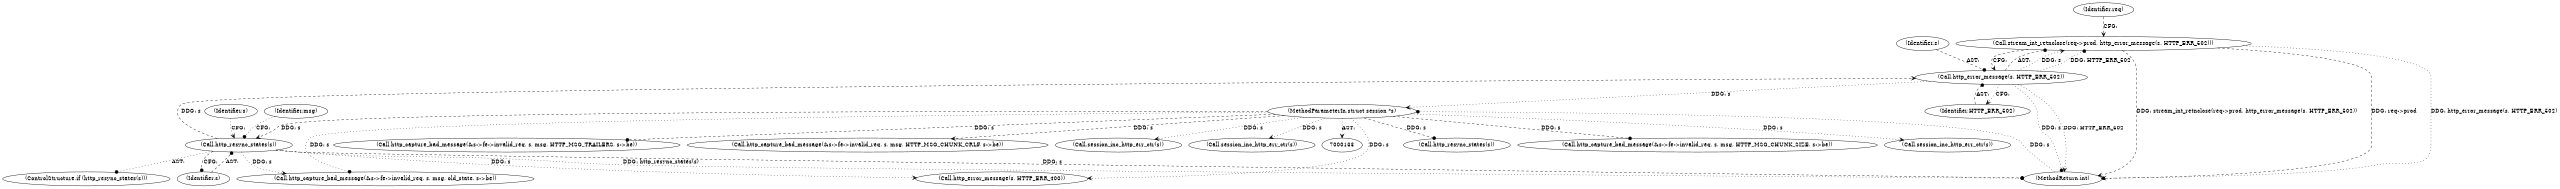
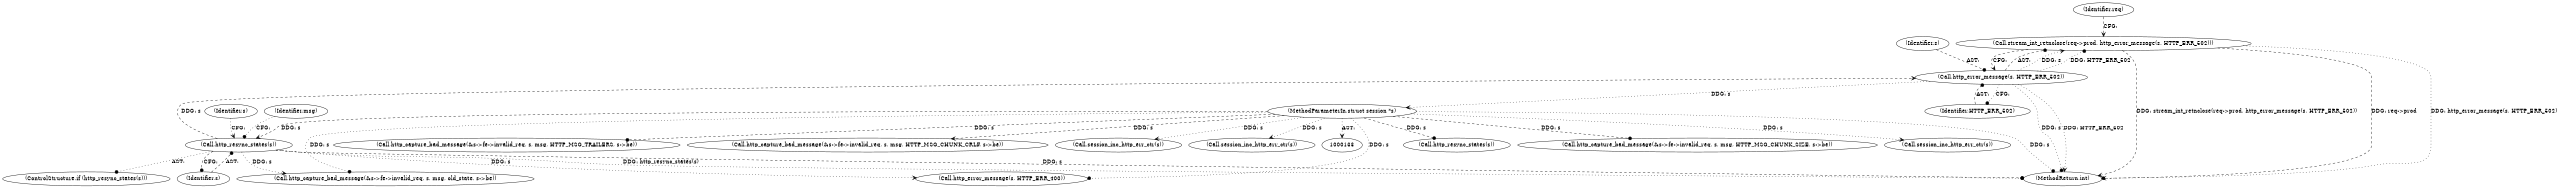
  digraph {
    edge [arrowhead=vee style=dotted]
    n1 [label="(Call,stream_int_retnclose(req->prod, http_error_message(s, HTTP_ERR_502)))"]
    n2 [label="(Call,http_error_message(s, HTTP_ERR_502))"]
    n3 [label="(MethodReturn,int)"]
    n4 [label="(Identifier,HTTP_ERR_502)"]
    n5 [label="(MethodParameterIn,struct session *s)"]
    n6 [label="(Call,http_resync_states(s))"]
    n7 [label="(Call,http_capture_bad_message(&s->fe->invalid_req, s, msg, old_state, s->be))"]
    n8 [label="(ControlStructure,if (http_resync_states(s)))"]
    n9 [label="(Identifier,s)"]
    n10 [label="(Call,http_error_message(s, HTTP_ERR_400))"]
    n11 [label="(Call,http_resync_states(s))"]
    n12 [label="(Call,http_capture_bad_message(&s->fe->invalid_req, s, msg, HTTP_MSG_CHUNK_SIZE, s->be))"]
    n13 [label="(Call,session_inc_http_err_ctr(s))"]
    n14 [label="(Call,http_capture_bad_message(&s->fe->invalid_req, s, msg, HTTP_MSG_TRAILERS, s->be))"]
    n15 [label="(Call,http_capture_bad_message(&s->fe->invalid_req, s, msg, HTTP_MSG_CHUNK_CRLF, s->be))"]
    n16 [label="(Call,session_inc_http_err_ctr(s))"]
    n17 [label="(Call,session_inc_http_err_ctr(s))"]
-   1000133 [label=7000133]
+   1000133
    n19 [label="(Identifier,msg)"]
    n20 [label="(Identifier,req)"]
    n21 [label="(Identifier,s)"]
    n22 [label="(Identifier,s)"]
    n1 -> n2 [label="CFG: " style=dashed]
    n1 -> n3 [label="DDG: http_error_message(s, HTTP_ERR_502)"]
    n1 -> n3 [label="DDG: stream_int_retnclose(req->prod, http_error_message(s, HTTP_ERR_502))" style=dashed]
    n1 -> n3 [arrowhead=dot label="DDG: req->prod" style=dashed]
    n2 -> n1 [arrowhead=dot label="AST: " style=dashed]
    n2 -> n1 [label="DDG: s"]
    n2 -> n1 [arrowhead=dot label="DDG: HTTP_ERR_502"]
    n2 -> n3 [arrowhead=dot label="DDG: s"]
    n2 -> n3 [label="DDG: HTTP_ERR_502"]
-   n2 -> n4 [label="CFG: "]
+   n2 -> n4 [arrowhead=dot label="CFG: "]
    n2 -> n5 [label="DDG: s"]
    n4 -> n2 [arrowhead=dot label="AST: " style=dashed]
-   n3 -> n5 [arrowhead=dot label="DDG: s"]
+   n5 -> n3 [arrowhead=dot label="DDG: s"]
    n5 -> n6 [label="DDG: s" style=dashed]
    n5 -> n7 [arrowhead=dot label="DDG: s"]
-   n5 -> n10 [label="DDG: s"]
+   n5 -> n10 [arrowhead=dot label="DDG: s"]
    n5 -> n11 [arrowhead=dot label="DDG: s" style=dashed]
    n5 -> n12 [arrowhead=dot label="DDG: s" style=dashed]
    n5 -> n13 [label="DDG: s"]
    n5 -> n14 [arrowhead=dot label="DDG: s" style=dashed]
    n5 -> n15 [label="DDG: s" style=dashed]
    n5 -> n16 [label="DDG: s"]
    n5 -> n17 [label="DDG: s"]
    n5 -> 1000133 [label="AST: "]
    n6 -> n2 [label="DDG: s" style=dashed]
    n6 -> n3 [arrowhead=dot label="DDG: s" style=dashed]
    n6 -> n3 [arrowhead=dot label="DDG: http_resync_states(s)"]
    n6 -> n7 [label="DDG: s"]
    n6 -> n8 [arrowhead=dot label="AST: "]
    n6 -> n9 [arrowhead=dot label="CFG: " style=dashed]
    n6 -> n10 [label="DDG: s"]
    n9 -> n6 [arrowhead=dot label="AST: " style=dashed]
    n19 -> n6 [arrowhead=dot label="CFG: "]
    n20 -> n1 [label="CFG: " style=dashed]
    n21 -> n2 [arrowhead=dot label="AST: " style=dashed]
    n22 -> n6 [label="CFG: "]
  }
